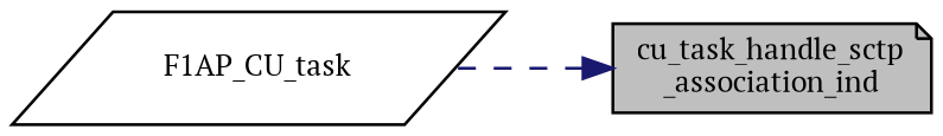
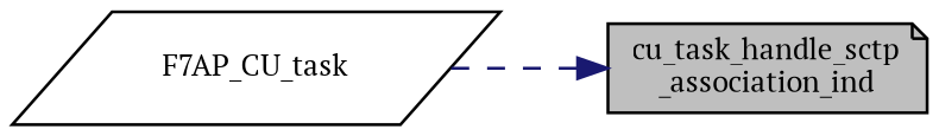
  digraph {
    rankdir=RL
    fontname="PT Serif"
    node [color=black fontname="PT Serif" fontsize=10 style=filled]
    n1 [fillcolor=grey75 fontcolor=black height=0.2 label="cu_task_handle_sctp\l_association_ind" shape=note width=0.4]
-   n2 [fillcolor=white height=0.2 label=F1AP_CU_task shape=parallelogram width=0.4]
+   n2 [fillcolor=white height=0.2 label=F7AP_CU_task shape=parallelogram width=0.4]
    n1 -> n2 [color=midnightblue dir=back fontname="PT Serif" fontsize=10 labelfontname=Helvetica labelfontsize=10 style=dashed]
  }
